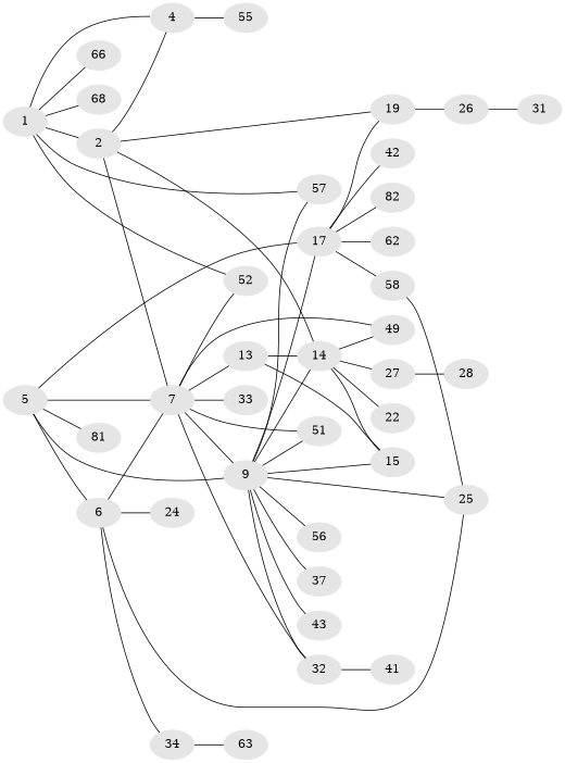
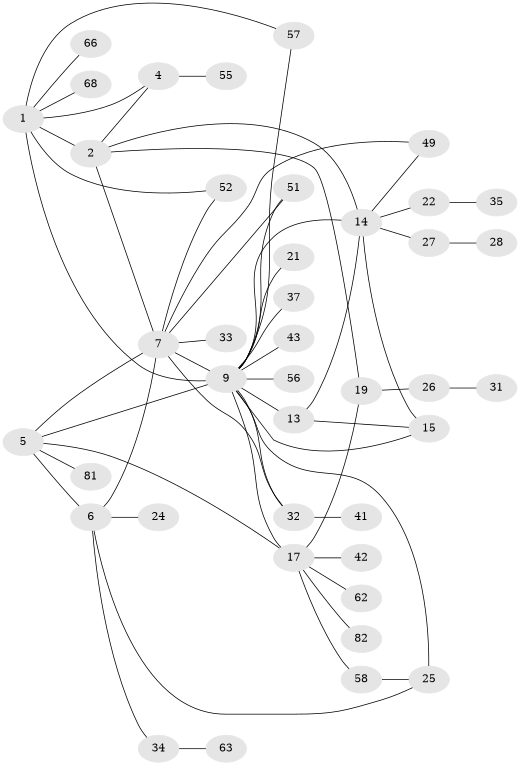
  graph {
    rankdir=LR
    node [color=gray90 style=filled]
    1 [super="+3+77+71"]
    2 [super="+23"]
    4 [super="+60"]
    9 [super="+16+12+10"]
    52
    57
    66
    68
    7 [super="+8"]
    14 [super="+48"]
    19 [super="+39+69+72"]
    55 [super="+74"]
    17 [super="+18"]
    25
    32
    51 [super="+87+84"]
    13
    15 [super="+44"]
+   21
    37
    43
    56
    33
    49 [super="+79"]
    22 [super="+54+40"]
    27
    26 [super="+45"]
    5 [super="+30"]
    6 [super="+67+59"]
    81
    24
    34
    42
    58
    62
    82
    63
    41
+   35
    28
    31
    1 -- 2 [weight=2]
    1 -- 4 [weight=2]
+   1 -- 9
    1 -- 52
    1 -- 57
    1 -- 66
    1 -- 68
    2 -- 4
    2 -- 7
    2 -- 14
    2 -- 19
    4 -- 55
    9 -- 57
    9 -- 14
    9 -- 17 [weight=2]
    9 -- 25
    9 -- 32
    9 -- 51
-   7 -- 13
+   9 -- 13
    9 -- 15
+   9 -- 21
    9 -- 37
    9 -- 43
    9 -- 56
    7 -- 9
    7 -- 52
    7 -- 32
    7 -- 51
    7 -- 33
    7 -- 49
    14 -- 15
    14 -- 49
    14 -- 22
    14 -- 27
    19 -- 26
    17 -- 19 [weight=3]
    17 -- 42
    17 -- 58
    17 -- 62
    17 -- 82
    32 -- 41
    13 -- 14
    13 -- 15
+   22 -- 35
    27 -- 28
    26 -- 31
    5 -- 9
    5 -- 7 [weight=2]
    5 -- 17 [weight=2]
    5 -- 6
    5 -- 81
    6 -- 7 [weight=2]
    6 -- 25
    6 -- 24
    6 -- 34
    34 -- 63
    58 -- 25
  }
